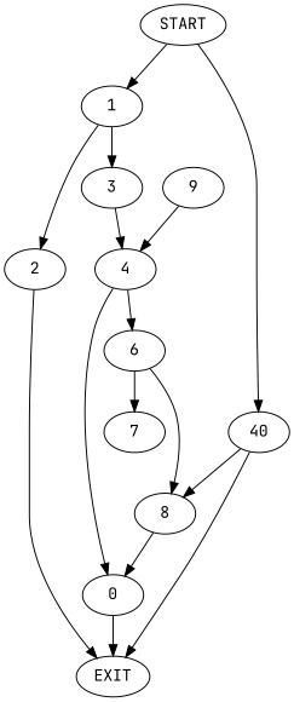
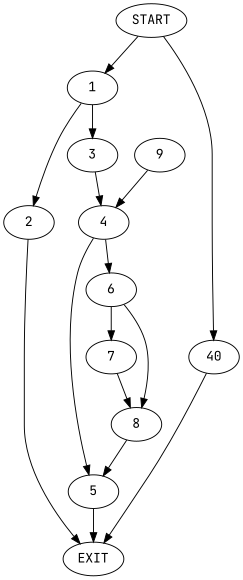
  digraph {
    fontname="JetBrains Mono"
    node [fontname="JetBrains Mono"]
    edge [fontname="JetBrains Mono"]
    n1 [label=START]
    1
    n3 [label=40]
    2
    3
    n6 [label=EXIT]
    4
-   5 [label=0]
+   5
    6
    7
    8
    9
    n1 -> 1
    n1 -> n3
    1 -> 2
    1 -> 3
    n3 -> n6
    2 -> n6
    3 -> 4
    4 -> 5
    4 -> 6
    5 -> n6
    6 -> 7
    6 -> 8
-   n3 -> 8
+   7 -> 8
    8 -> 5
    9 -> 4
  }
